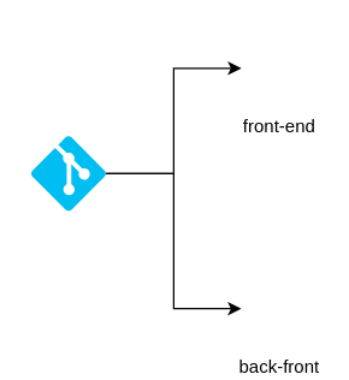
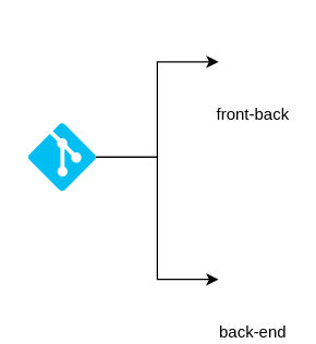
  <mxCell id="0" />
  <mxCell id="1" parent="0" />
  <mxCell id="2" style="edgeStyle=orthogonalEdgeStyle;rounded=0;orthogonalLoop=1;jettySize=auto;html=1;exitX=1;exitY=0.5;exitDx=0;exitDy=0;exitPerimeter=0;entryX=0;entryY=0.5;entryDx=0;entryDy=0;" edge="1" parent="1" source="4" target="5"><mxGeometry relative="1" as="geometry" /></mxCell>
  <mxCell id="3" style="edgeStyle=orthogonalEdgeStyle;rounded=0;orthogonalLoop=1;jettySize=auto;html=1;exitX=1;exitY=0.5;exitDx=0;exitDy=0;exitPerimeter=0;entryX=0;entryY=0.5;entryDx=0;entryDy=0;" edge="1" parent="1" source="4" target="6"><mxGeometry relative="1" as="geometry" /></mxCell>
  <mxCell id="4" value="" style="verticalLabelPosition=bottom;html=1;verticalAlign=top;align=center;strokeColor=none;fillColor=#00BEF2;shape=mxgraph.azure.git_repository;" vertex="1" parent="1"><mxGeometry x="20" y="90" width="50" height="50" as="geometry" /></mxCell>
- <mxCell id="5" value="front-end" style="shape=image;html=1;verticalAlign=top;verticalLabelPosition=bottom;labelBackgroundColor=#ffffff;imageAspect=0;aspect=fixed;image=https://cdn3.iconfinder.com/data/icons/simple2/Settings.png" vertex="1" parent="1"><mxGeometry x="160" y="20" width="50" height="50" as="geometry" /></mxCell>
- <mxCell id="6" value="back-front" style="shape=image;html=1;verticalAlign=top;verticalLabelPosition=bottom;labelBackgroundColor=#ffffff;imageAspect=0;aspect=fixed;image=https://cdn3.iconfinder.com/data/icons/simple2/Settings.png" vertex="1" parent="1"><mxGeometry x="160" y="180" width="50" height="50" as="geometry" /></mxCell>
+ <mxCell id="5" value="front-back" style="shape=image;html=1;verticalAlign=top;verticalLabelPosition=bottom;labelBackgroundColor=#ffffff;imageAspect=0;aspect=fixed;image=https://cdn3.iconfinder.com/data/icons/simple2/Settings.png" vertex="1" parent="1"><mxGeometry x="160" y="20" width="50" height="50" as="geometry" /></mxCell>
+ <mxCell id="6" value="back-end" style="shape=image;html=1;verticalAlign=top;verticalLabelPosition=bottom;labelBackgroundColor=#ffffff;imageAspect=0;aspect=fixed;image=https://cdn3.iconfinder.com/data/icons/simple2/Settings.png" vertex="1" parent="1"><mxGeometry x="160" y="180" width="50" height="50" as="geometry" /></mxCell>
